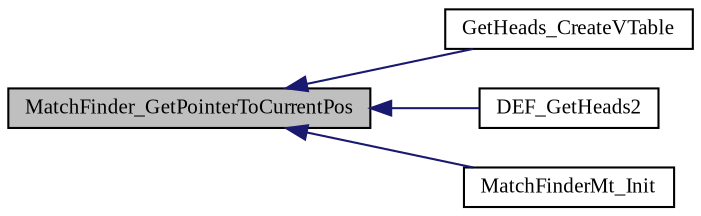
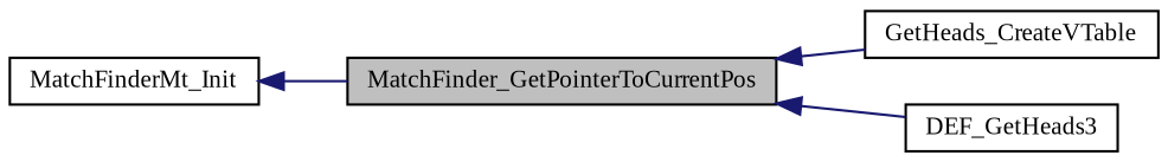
  digraph {
    fontname="Liberation Serif"
    rankdir=LR
    node [color=black fillcolor=white fontname="Liberation Serif" fontsize=10 shape=record style=filled]
    edge [color=midnightblue dir=back fontname="Liberation Serif" fontsize=10 labelfontname=Helvetica labelfontsize=10 style=solid]
    n1 [fillcolor=grey75 fontcolor=black height=0.2 label=MatchFinder_GetPointerToCurrentPos width=0.4]
    n2 [height=0.2 label=GetHeads_CreateVTable width=0.4]
-   n3 [height=0.2 label=DEF_GetHeads2 width=0.4]
+   n3 [height=0.2 label=DEF_GetHeads3 width=0.4]
    n4 [height=0.2 label=MatchFinderMt_Init width=0.4]
    n1 -> n2
    n1 -> n3
-   n1 -> n4
+   n4 -> n1
  }
